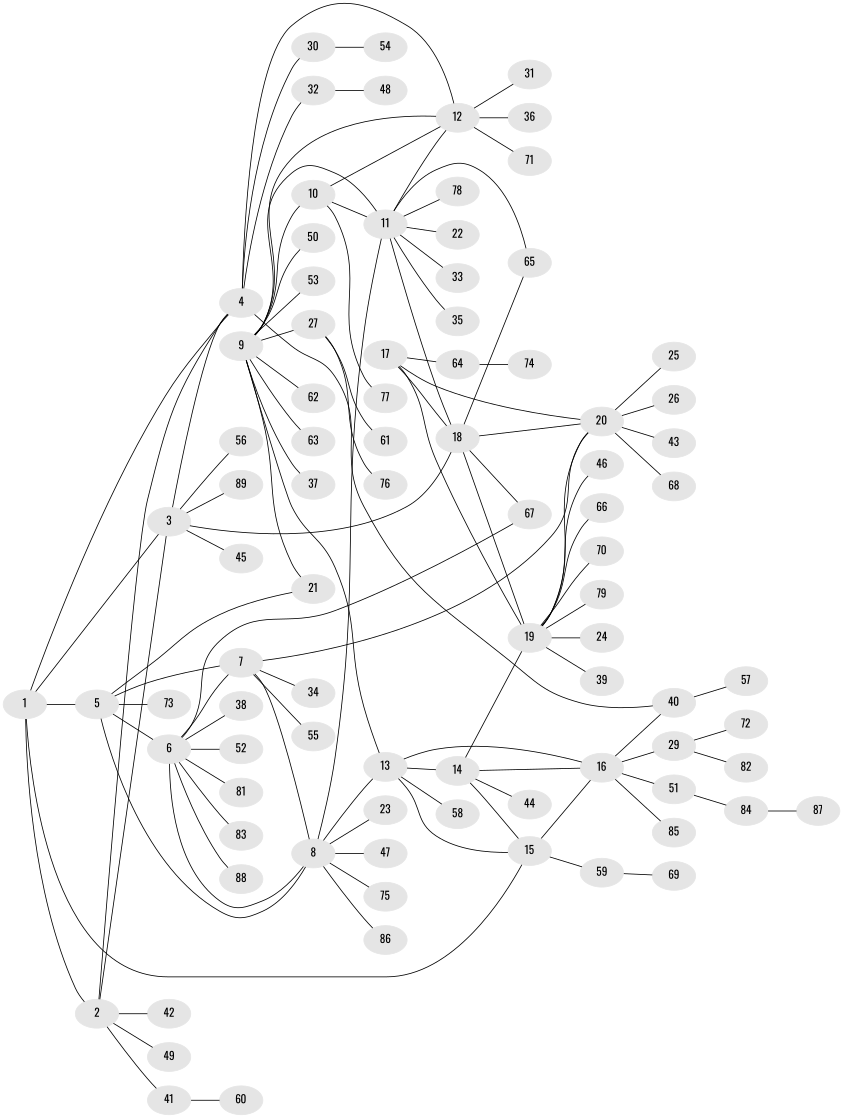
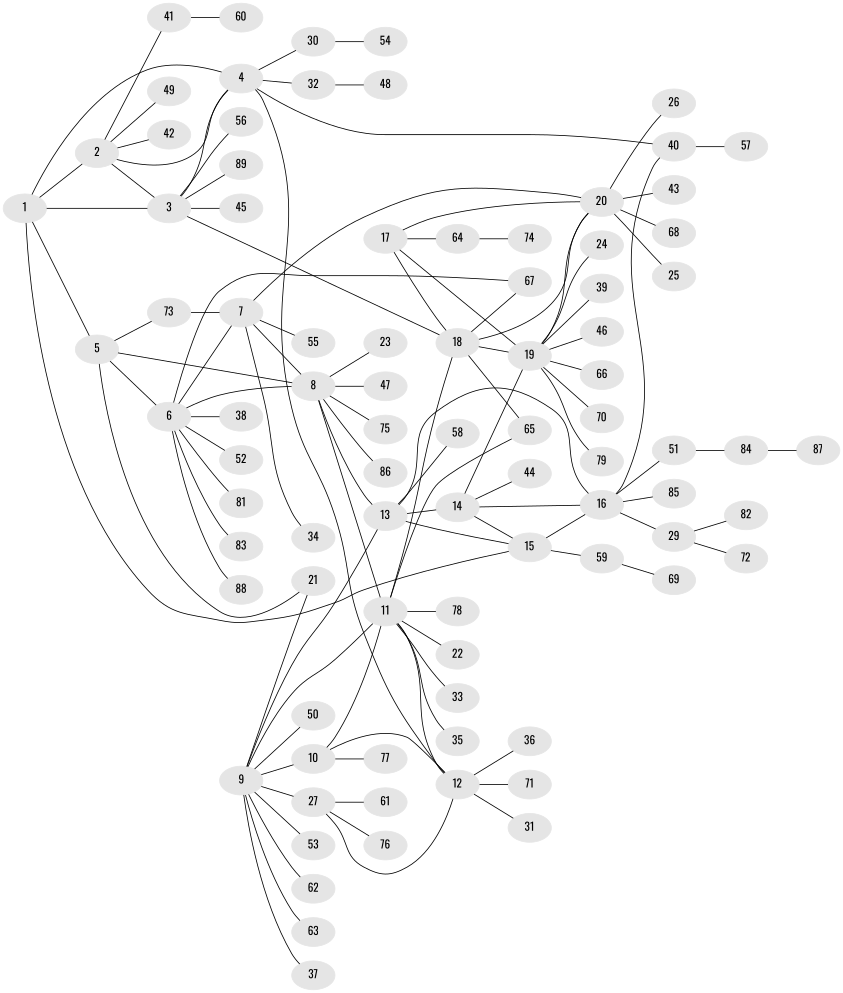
  graph {
    fontname=Oswald
    rankdir=LR
    node [color=gray90 fontname=Oswald style=filled]
    edge [fontname=Oswald]
    1
    2
    3
    4
    5
    15
    41
    42
    49
    18
    45
    56
    89
    12
    30
    32
    40
    6
    7
    8
    21
    73
    16
    59
    60
    67
    20
    65
    19
    31
    36
    71
    54
    48
    57
    38
    52
    81
    83
    88
    34
    55
    11
    13
    23
    47
    75
    86
    25
    26
    43
    68
    22
    33
    35
    78
    14
    58
    9
    10
    27
    37
    50
    53
    62
    63
    77
    61
    76
    44
    29
    51
    85
    24
    39
    46
    66
    70
    79
    69
    72
    82
    84
    17
    64
    74
    87
    1 -- 2
    1 -- 3
    1 -- 4
    1 -- 5
    1 -- 15
    2 -- 3
    2 -- 4
    2 -- 41
    2 -- 42
    2 -- 49
    3 -- 4
    3 -- 18
    3 -- 45
    3 -- 56
    3 -- 89
    4 -- 12
    4 -- 30
    4 -- 32
    4 -- 40
    5 -- 6
-   5 -- 7
+   73 -- 7
    5 -- 8
    5 -- 21
    5 -- 73
    15 -- 16
    15 -- 59
    41 -- 60
    18 -- 67
    18 -- 20
    18 -- 65
    18 -- 19
    12 -- 31
    12 -- 36
    12 -- 71
    30 -- 54
    32 -- 48
    40 -- 57
    6 -- 7
    6 -- 8
    6 -- 67
    6 -- 38
    6 -- 52
    6 -- 81
    6 -- 83
    6 -- 88
    7 -- 8
    7 -- 20
    7 -- 34
    7 -- 55
    8 -- 11
    8 -- 13
    8 -- 23
    8 -- 47
    8 -- 75
    8 -- 86
    16 -- 40
    16 -- 29
    16 -- 51
    16 -- 85
    59 -- 69
    20 -- 25
    20 -- 26
    20 -- 43
    20 -- 68
    19 -- 20
    19 -- 24
    19 -- 39
    19 -- 46
    19 -- 66
    19 -- 70
    19 -- 79
    11 -- 18
    11 -- 12
    11 -- 65
    11 -- 22
    11 -- 33
    11 -- 35
    11 -- 78
    13 -- 15
    13 -- 16
    13 -- 14
    13 -- 58
    14 -- 15
    14 -- 16
    14 -- 19
    14 -- 44
-   9 -- 12
+   27 -- 12
    9 -- 21
    9 -- 11
    9 -- 13
    9 -- 10
    9 -- 27
    9 -- 37
    9 -- 50
    9 -- 53
    9 -- 62
    9 -- 63
    10 -- 12
    10 -- 11
    10 -- 77
    27 -- 61
    27 -- 76
    29 -- 72
    29 -- 82
    51 -- 84
    84 -- 87
    17 -- 18
    17 -- 20
    17 -- 19
    17 -- 64
    64 -- 74
  }
